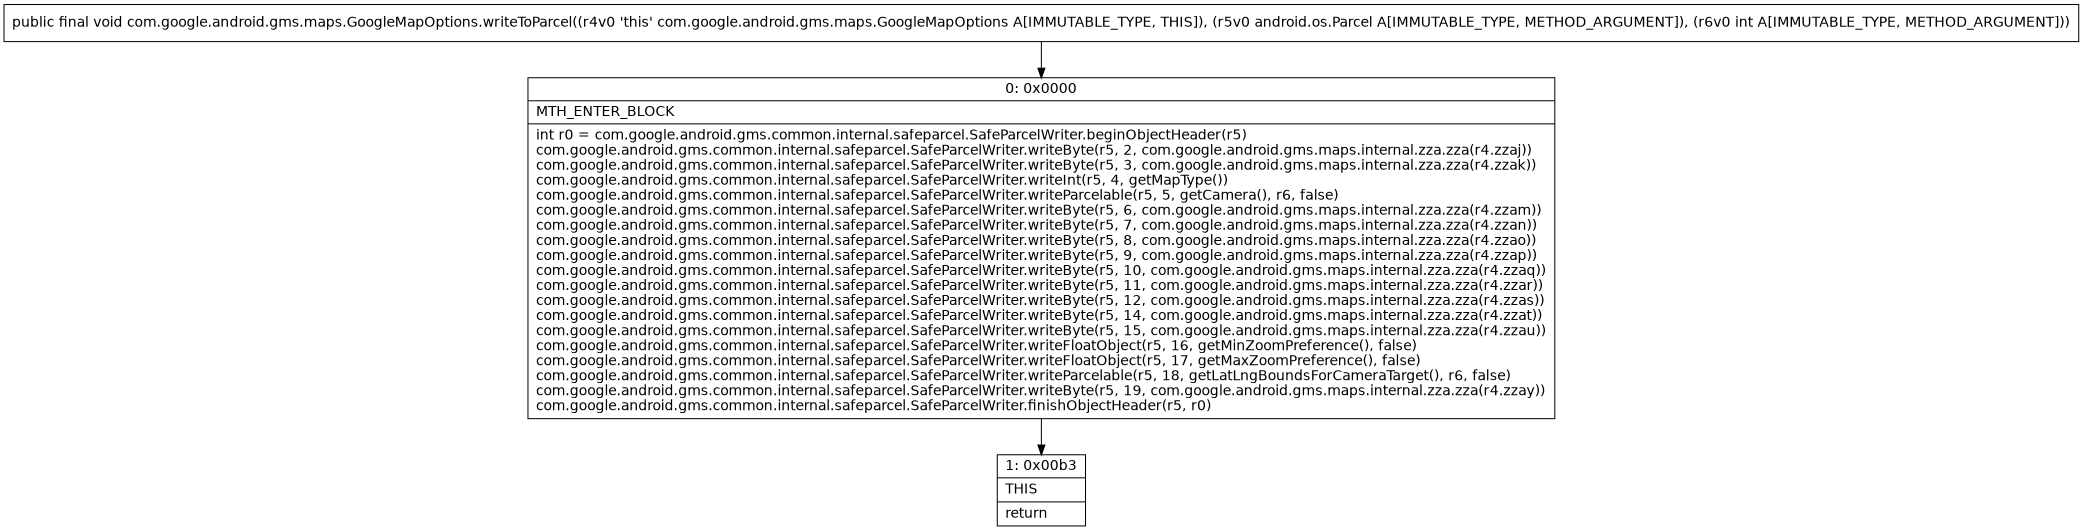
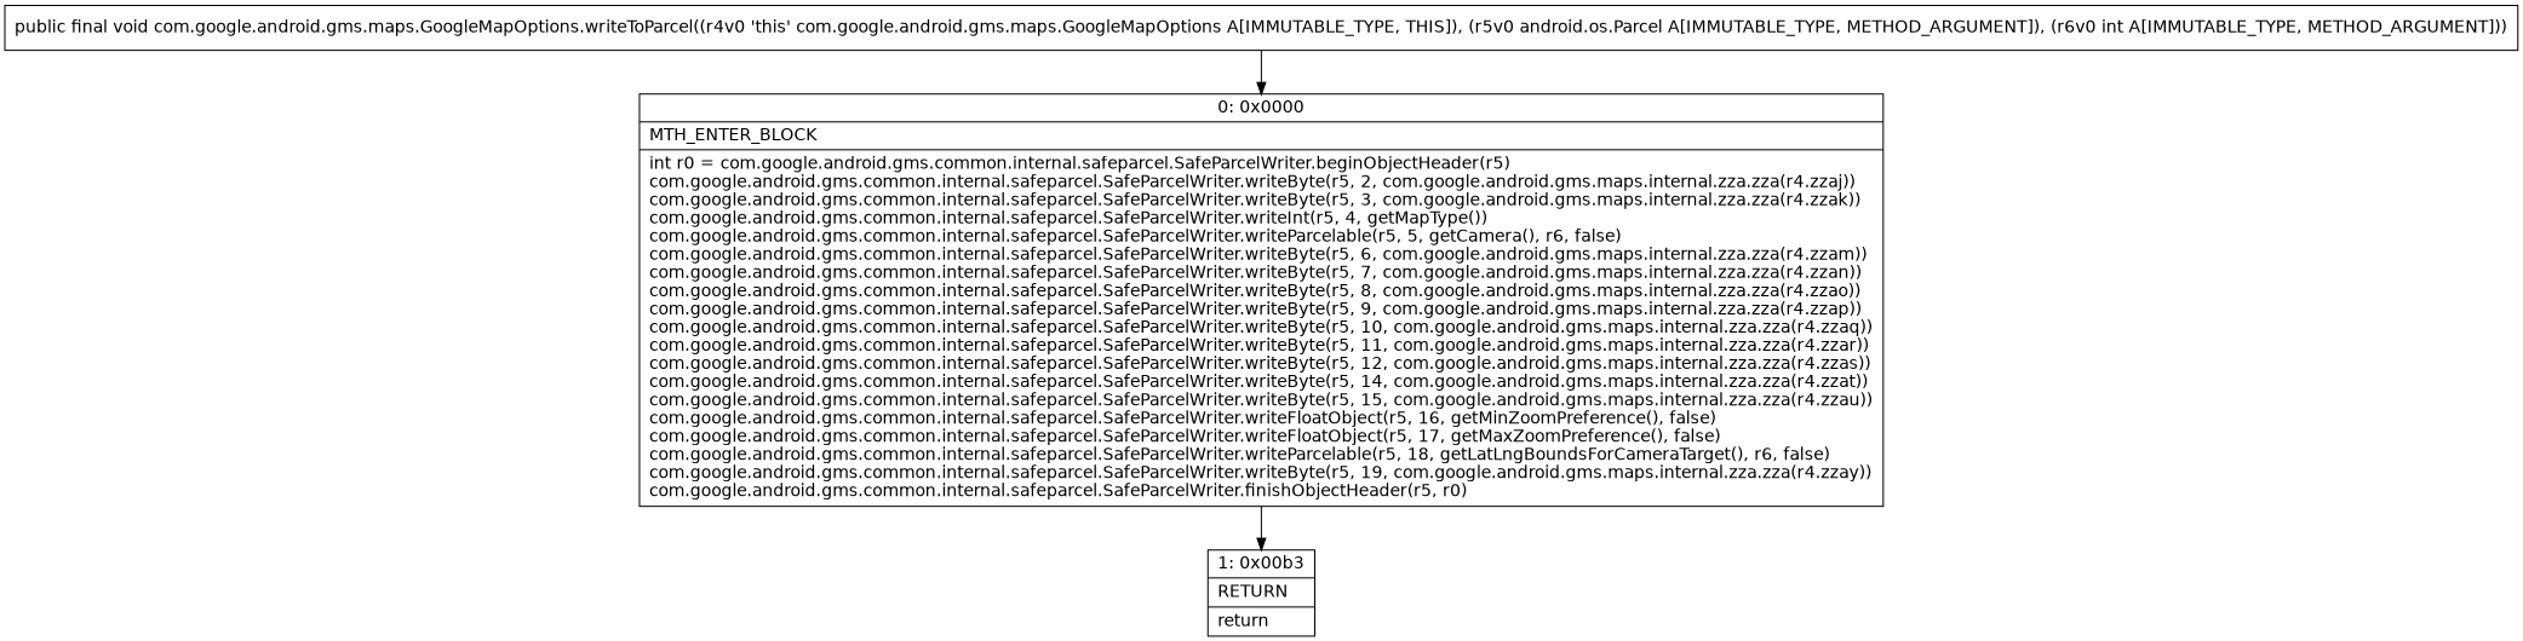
  digraph {
    fontname="DejaVu Sans"
    node [shape=record fontname="DejaVu Sans"]
    edge [fontname="DejaVu Sans"]
    n1 [label="{0\:\ 0x0000|MTH_ENTER_BLOCK\l|int r0 = com.google.android.gms.common.internal.safeparcel.SafeParcelWriter.beginObjectHeader(r5)\lcom.google.android.gms.common.internal.safeparcel.SafeParcelWriter.writeByte(r5, 2, com.google.android.gms.maps.internal.zza.zza(r4.zzaj))\lcom.google.android.gms.common.internal.safeparcel.SafeParcelWriter.writeByte(r5, 3, com.google.android.gms.maps.internal.zza.zza(r4.zzak))\lcom.google.android.gms.common.internal.safeparcel.SafeParcelWriter.writeInt(r5, 4, getMapType())\lcom.google.android.gms.common.internal.safeparcel.SafeParcelWriter.writeParcelable(r5, 5, getCamera(), r6, false)\lcom.google.android.gms.common.internal.safeparcel.SafeParcelWriter.writeByte(r5, 6, com.google.android.gms.maps.internal.zza.zza(r4.zzam))\lcom.google.android.gms.common.internal.safeparcel.SafeParcelWriter.writeByte(r5, 7, com.google.android.gms.maps.internal.zza.zza(r4.zzan))\lcom.google.android.gms.common.internal.safeparcel.SafeParcelWriter.writeByte(r5, 8, com.google.android.gms.maps.internal.zza.zza(r4.zzao))\lcom.google.android.gms.common.internal.safeparcel.SafeParcelWriter.writeByte(r5, 9, com.google.android.gms.maps.internal.zza.zza(r4.zzap))\lcom.google.android.gms.common.internal.safeparcel.SafeParcelWriter.writeByte(r5, 10, com.google.android.gms.maps.internal.zza.zza(r4.zzaq))\lcom.google.android.gms.common.internal.safeparcel.SafeParcelWriter.writeByte(r5, 11, com.google.android.gms.maps.internal.zza.zza(r4.zzar))\lcom.google.android.gms.common.internal.safeparcel.SafeParcelWriter.writeByte(r5, 12, com.google.android.gms.maps.internal.zza.zza(r4.zzas))\lcom.google.android.gms.common.internal.safeparcel.SafeParcelWriter.writeByte(r5, 14, com.google.android.gms.maps.internal.zza.zza(r4.zzat))\lcom.google.android.gms.common.internal.safeparcel.SafeParcelWriter.writeByte(r5, 15, com.google.android.gms.maps.internal.zza.zza(r4.zzau))\lcom.google.android.gms.common.internal.safeparcel.SafeParcelWriter.writeFloatObject(r5, 16, getMinZoomPreference(), false)\lcom.google.android.gms.common.internal.safeparcel.SafeParcelWriter.writeFloatObject(r5, 17, getMaxZoomPreference(), false)\lcom.google.android.gms.common.internal.safeparcel.SafeParcelWriter.writeParcelable(r5, 18, getLatLngBoundsForCameraTarget(), r6, false)\lcom.google.android.gms.common.internal.safeparcel.SafeParcelWriter.writeByte(r5, 19, com.google.android.gms.maps.internal.zza.zza(r4.zzay))\lcom.google.android.gms.common.internal.safeparcel.SafeParcelWriter.finishObjectHeader(r5, r0)\l}"]
-   n2 [label="{1\:\ 0x00b3|THIS\l|return\l}"]
+   n2 [label="{1\:\ 0x00b3|RETURN\l|return\l}"]
    n3 [label="{public final void com.google.android.gms.maps.GoogleMapOptions.writeToParcel((r4v0 'this' com.google.android.gms.maps.GoogleMapOptions A[IMMUTABLE_TYPE, THIS]), (r5v0 android.os.Parcel A[IMMUTABLE_TYPE, METHOD_ARGUMENT]), (r6v0 int A[IMMUTABLE_TYPE, METHOD_ARGUMENT])) }"]
    n1 -> n2
    n3 -> n1
  }
